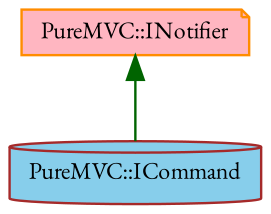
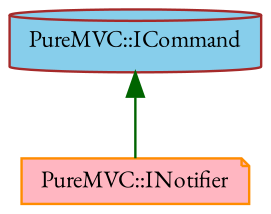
  digraph {
    fontname="EB Garamond"
    node [fontname="EB Garamond" fontsize=10 style=filled]
    n1 [color=brown fillcolor=skyblue fontcolor=black height=0.2 label="PureMVC::ICommand" shape=cylinder width=0.4]
    n2 [color=darkorange fillcolor=lightpink height=0.2 label="PureMVC::INotifier" shape=note width=0.4]
-   n2 -> n1 [color=darkgreen dir=back fontname="EB Garamond" fontsize=10 labelfontname=FreeSans labelfontsize=10 style=solid]
+   n1 -> n2 [color=darkgreen dir=back fontname="EB Garamond" fontsize=10 labelfontname=FreeSans labelfontsize=10 style=solid]
  }
